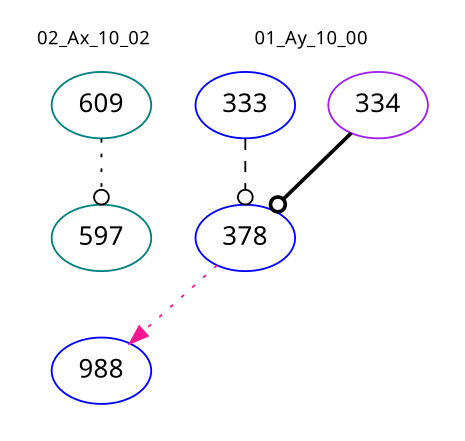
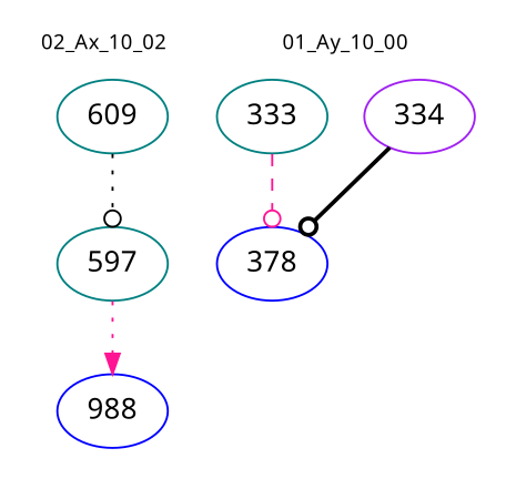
  digraph {
    fontname="Noto Sans"
    node [color=teal fontname="Noto Sans"]
    edge [arrowhead=odot color=black fontname="Noto Sans" style=dotted]
    n1 [label=609]
    n2 [label=597]
    n3 [color=blue label=988]
    n4 [color=purple label=334]
-   n5 [color=blue label=333]
+   n5 [label=333]
    n6 [color=blue label=378]
    subgraph cluster_1 {
      color=white
      fontsize=10
      label="02_Ax_10_02"
      n1
      n2
      n3
    }
    subgraph cluster_2 {
      color=white
      fontsize=10
      label="01_Ay_10_00"
      n4
      n5
      n6
    }
    n1 -> n2
-   n6 -> n3 [arrowhead=normal color=deeppink]
+   n2 -> n3 [arrowhead=normal color=deeppink]
    n4 -> n6 [style=bold]
-   n5 -> n6 [style=dashed]
+   n5 -> n6 [color=deeppink style=dashed]
  }
